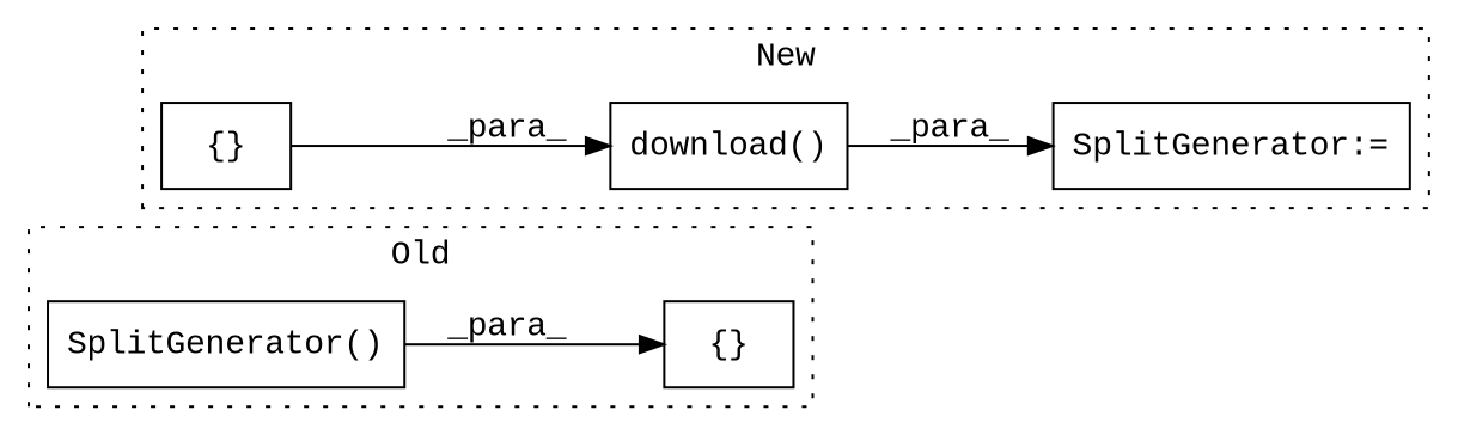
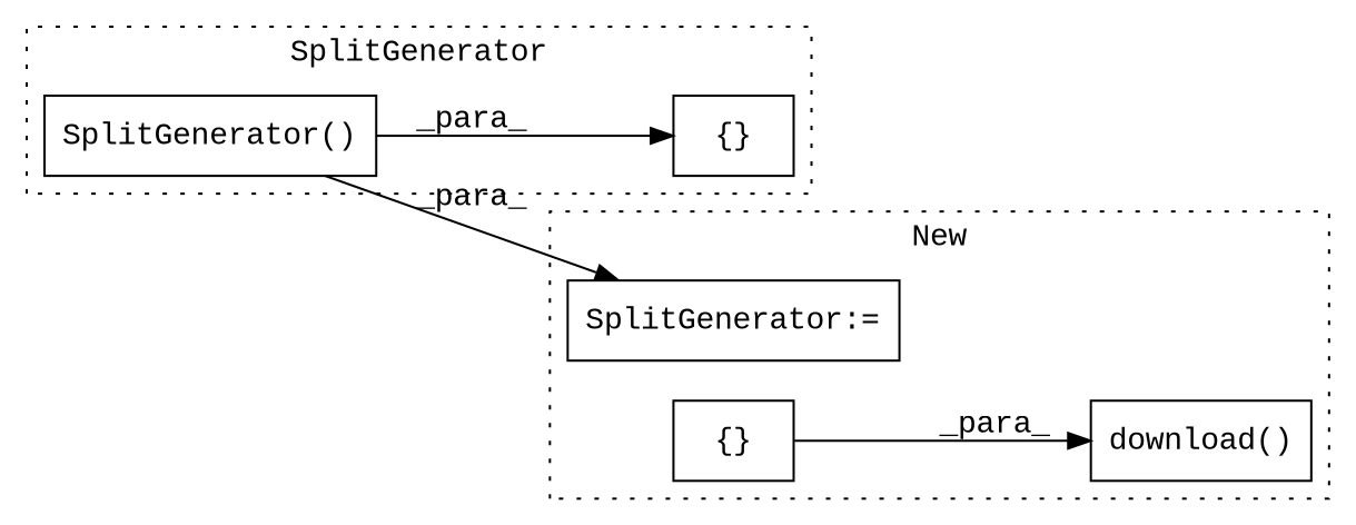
  digraph {
    fontname="Liberation Mono"
    rankdir=LR
    node [a=59 fontname="Liberation Mono" shape=box]
    edge [fontname="Liberation Mono"]
    n1 [l="14,0" label="{}" s="3811,4195"]
    n2 [a=75 l=179 label="SplitGenerator()" s=3825]
    n3 [a=75 l="20,1" label="download()" s="3878,3902"]
    n4 [a=68 l=3 label="SplitGenerator:=" s=3875]
    n5 [l="1,0" label="{}" s="3647,3689"]
    subgraph cluster_1 {
-     label=Old
+     label=SplitGenerator
      style=dotted
      n1
      n2
    }
    subgraph cluster_2 {
      label=New
      style=dotted
      n3
      n4
      n5
    }
    n2 -> n1 [label=_para_]
-   n3 -> n4 [label=_para_]
+   n2 -> n4 [label=_para_]
    n5 -> n3 [label=_para_]
  }
